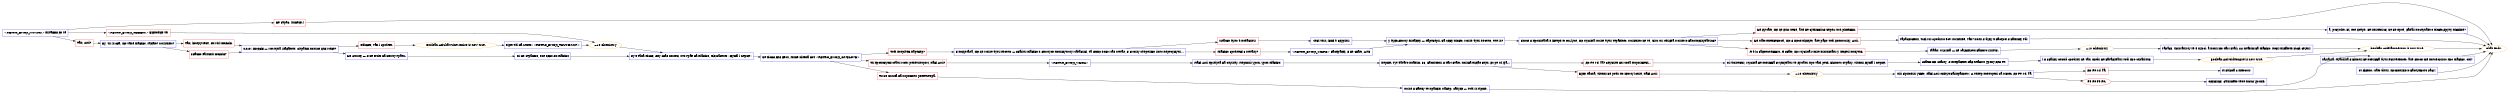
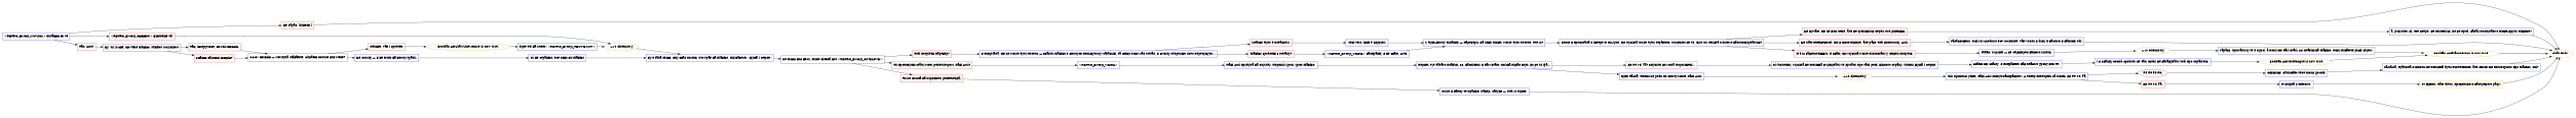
  digraph {
    rankdir=LR
    node [color=blue shape=box]
    n1 [label="<RETRO_EMOJI_MUSIC2> питання до те"]
    n2 [color=red label="<RETRO_EMOJI_CHEEKY> Відповідь тбі"]
    n3 [color=red label="Так, Аой?"]
    n4 [color=red label="Не зараз. [Кінець.]"]
    n5 [color=orange label="+10 Chemistry" shape=""]
    n6 [label="ну, ти ж зна, що таке піаніно, гадаю? можливо?"]
    "Chat ends." [color=orange shape=""]
    n8 [label="ну є така пісня, яку знає кожен, хто грав на піаніно, під назвою «Душа і Серце»"]
    n9 [color=red label="Значно важчий шодзін?"]
    n10 [color=red label="Так, інструмент, як мій шодзін."]
    n11 [label="це пісня для двох, лише кілька нот <RETRO_EMOJI_GIVELOVE>"]
    n12 [label="о-о-О! Шодзін — мої вуха жадають! зіграєш колись для мене?"]
    n13 [color=red label="Тобі потрібен партнер?"]
    n14 [color=red label="Ти пропонуєш стати моїм репетитором, пані Аой?"]
    n15 [color=red label="Ти не схожа на хорошого репетитора."]
    n16 [color=red label="Обіцяю, так і зроблю."]
    n17 [label="Не зможу — я не вмію на ньому грати."]
    n18 [label="я подумала, що це може бути весело — знайти піаніно в якомусь покинутому магазині, та якщо воно має метал, я зможу обережно його пересунути…"]
    n19 [label="<RETRO_EMOJI_WHOA>"]
    n20 [label="може я навчу те кращих манер. забудь — тобі ж гірше."]
    n21 [color=orange label="Boolean AoiShawzinPromise is now true." shape=""]
    n22 [label="ой не страшно, все одно як піаніно"]
    n23 [color=red label="Піаніно зроблені з металу?"]
    n24 [color=red label="Класно було б побачити!"]
    n25 [label="Пані Аой прибула на службу. Перший урок: урок піаніно!"]
    n26 [label="вірю тбі на слово! <RETRO_EMOJI_THUMBSUP>"]
    n27 [label="<RETRO_EMOJI_STARE> насправді, я не знаю, АЛЕ"]
    n28 [label="мені теж, інші б здуріли!"]
    n29 [label="перше: тут багато клавіш. 88, наскільки я пам’ятаю. кожна видає звук. до ре мі фа..."]
    n30 [label="у будь-якому випадку — партнери. на одну пісню. може бути весело, еге ж?"]
    n31 [color=red label="До Ре Мі Фа? Звучить як мова Порожнечі…"]
-   n32 [color=red label="Будь ласка, тільки не роби по цьому іспит, пані Аой!"]
+   n32 [label="Будь ласка, тільки не роби по цьому іспит, пані Аой!"]
    n33 [label="якось я прочитала в інтерв’ю On-lyne, що музика може бути терапією. можливо це те, чим ми обидва можемо насолоджуватися?"]
    n34 [label="ой божечки, музика не повинна змушувати те думати про такі речі. ніякого страху. тільки Душа і Серце."]
    n35 [color=orange label="+10 Chemistry" shape=""]
    n36 [color=red label="Не думаю, що це для мене, але не зупиняйся через моє рішення."]
    n37 [color=red label="Я б із задоволенням. Я знаю, що музика може викликати у людей почуття."]
    n38 [color=red label="Не маю впевненості, що я щось відчую, але радо тобі допоможу, Аой."]
    n39 [label="знаєш що скажу, я попрацюю над планом уроку для те!"]
    n40 [label="мій зірковий учню, пані Аой очікує найкращого! А тепер повторюй за мною: До Ре Мі Фа"]
    n41 [label="а, розумію. ні, все добре. не хвилюйся, це не проб, давай послухаємо пісню-другу пізніше?"]
    n42 [label="тааак! музика — це саундтрек нашого життя."]
    n43 [label="гараздоньки, тоді ми зробимо все можливе, так? коли я буду в настрої я напишу тбі!"]
    n44 [label="і я знайду спосіб зробити це так, щоби не нагадувати тобі про страхіття."]
    n45 [color=red label="До Ре Мі Фа-"]
    n46 [color=red label="Ре Ре Ре Ре-" shape=ellipse]
    n47 [color=orange label="+10 Chemistry" shape=""]
    n48 [color=orange label="Boolean AoiVoidTongue is now true." shape=""]
    n49 [label="П’ятірка з плюсом!"]
    n50 [label="Одиниця! Залишаю тебе після уроків."]
    n51 [label="гаразд, триматиму те в курсі. а поки що пам’ятай: 88 клавіш на піаніно, вони видають різні звуки!"]
    n52 [color=orange label="Boolean AoiPianoLesson is now true." shape=""]
-   n53 [label="от дідько. маю бігти, продовжимо наступного разу!"]
+   n53 [color=orange label="от дідько. маю бігти, продовжимо наступного разу!"]
    n54 [label="ха-ха-ха, луамила я ніколи не повинна бути вчителькою. але якось ще поговоримо про піаніно, окі?"]
    n1 -> n2
    n1 -> n3
    n1 -> n4
    n2 -> n5
    n3 -> n6
    n4 -> "Chat ends."
    n5 -> n8
    n6 -> n9
    n6 -> n10
    n8 -> n11
    n9 -> n12
    n10 -> n12
    n11 -> n13
    n11 -> n14
    n11 -> n15
    n12 -> n16
    n12 -> n17
    n13 -> n18
    n14 -> n19
    n15 -> n20
    n16 -> n21
    n17 -> n22
    n18 -> n23
    n18 -> n24
    n19 -> n25
    n20 -> "Chat ends."
    n21 -> n26
    n22 -> n8
    n23 -> n27
    n24 -> n28
    n25 -> n29
    n26 -> n5
    n27 -> n30
    n28 -> n30
    n29 -> n31
    n29 -> n32
    n30 -> n33
    n31 -> n34
    n32 -> n35
    n33 -> n36
    n33 -> n37
    n33 -> n38
    n34 -> n39
    n35 -> n40
    n36 -> n41
    n37 -> n42
    n38 -> n43
    n39 -> n44
    n40 -> n45
    n40 -> n46
    n41 -> "Chat ends."
    n42 -> n47
    n43 -> "Chat ends."
    n44 -> n48
    n45 -> n49
    n46 -> n50
    n47 -> n51
    n48 -> n52
+   n49 -> n53
    n50 -> n54
    n51 -> n52
    n52 -> "Chat ends."
    n53 -> "Chat ends."
    n54 -> "Chat ends."
  }
